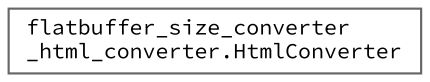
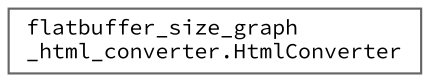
  digraph {
    rankdir=TB
    fontname="Source Code Pro"
-   n1 [color=grey40 fillcolor=white fontname="Source Code Pro" fontsize=10 height=0.2 label="flatbuffer_size_converter\l_html_converter.HtmlConverter" shape=box style=filled width=0.4]
+   n1 [color=grey40 fillcolor=white fontname="Source Code Pro" fontsize=10 height=0.2 label="flatbuffer_size_graph\l_html_converter.HtmlConverter" shape=box style=filled width=0.4]
  }
